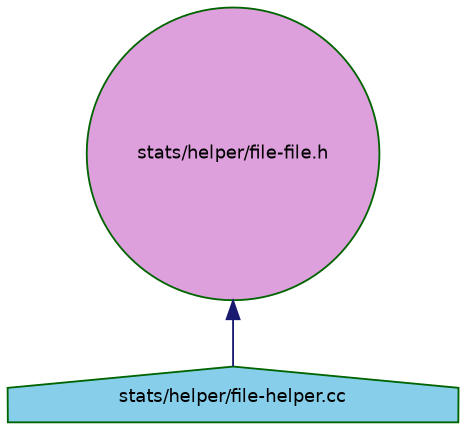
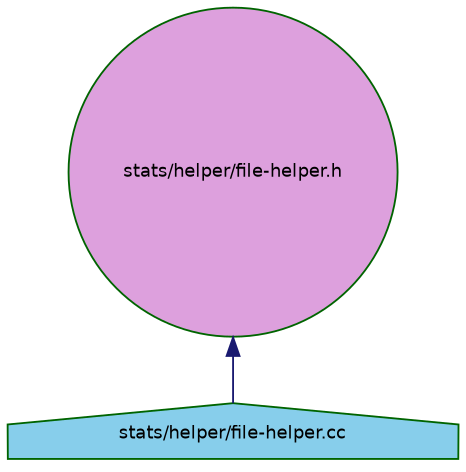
  digraph {
    node [color=darkgreen fontname=Helvetica fontsize=10 style=filled]
-   n1 [fillcolor=plum fontcolor=black height=0.2 label="stats/helper/file-file.h" shape=circle width=0.4]
+   n1 [fillcolor=plum fontcolor=black height=0.2 label="stats/helper/file-helper.h" shape=circle width=0.4]
    n2 [fillcolor=skyblue height=0.2 label="stats/helper/file-helper.cc" shape=house width=0.4]
    n1 -> n2 [color=midnightblue dir=back fontname=Helvetica fontsize=10 labelfontname=Helvetica labelfontsize=10 style=solid]
  }
